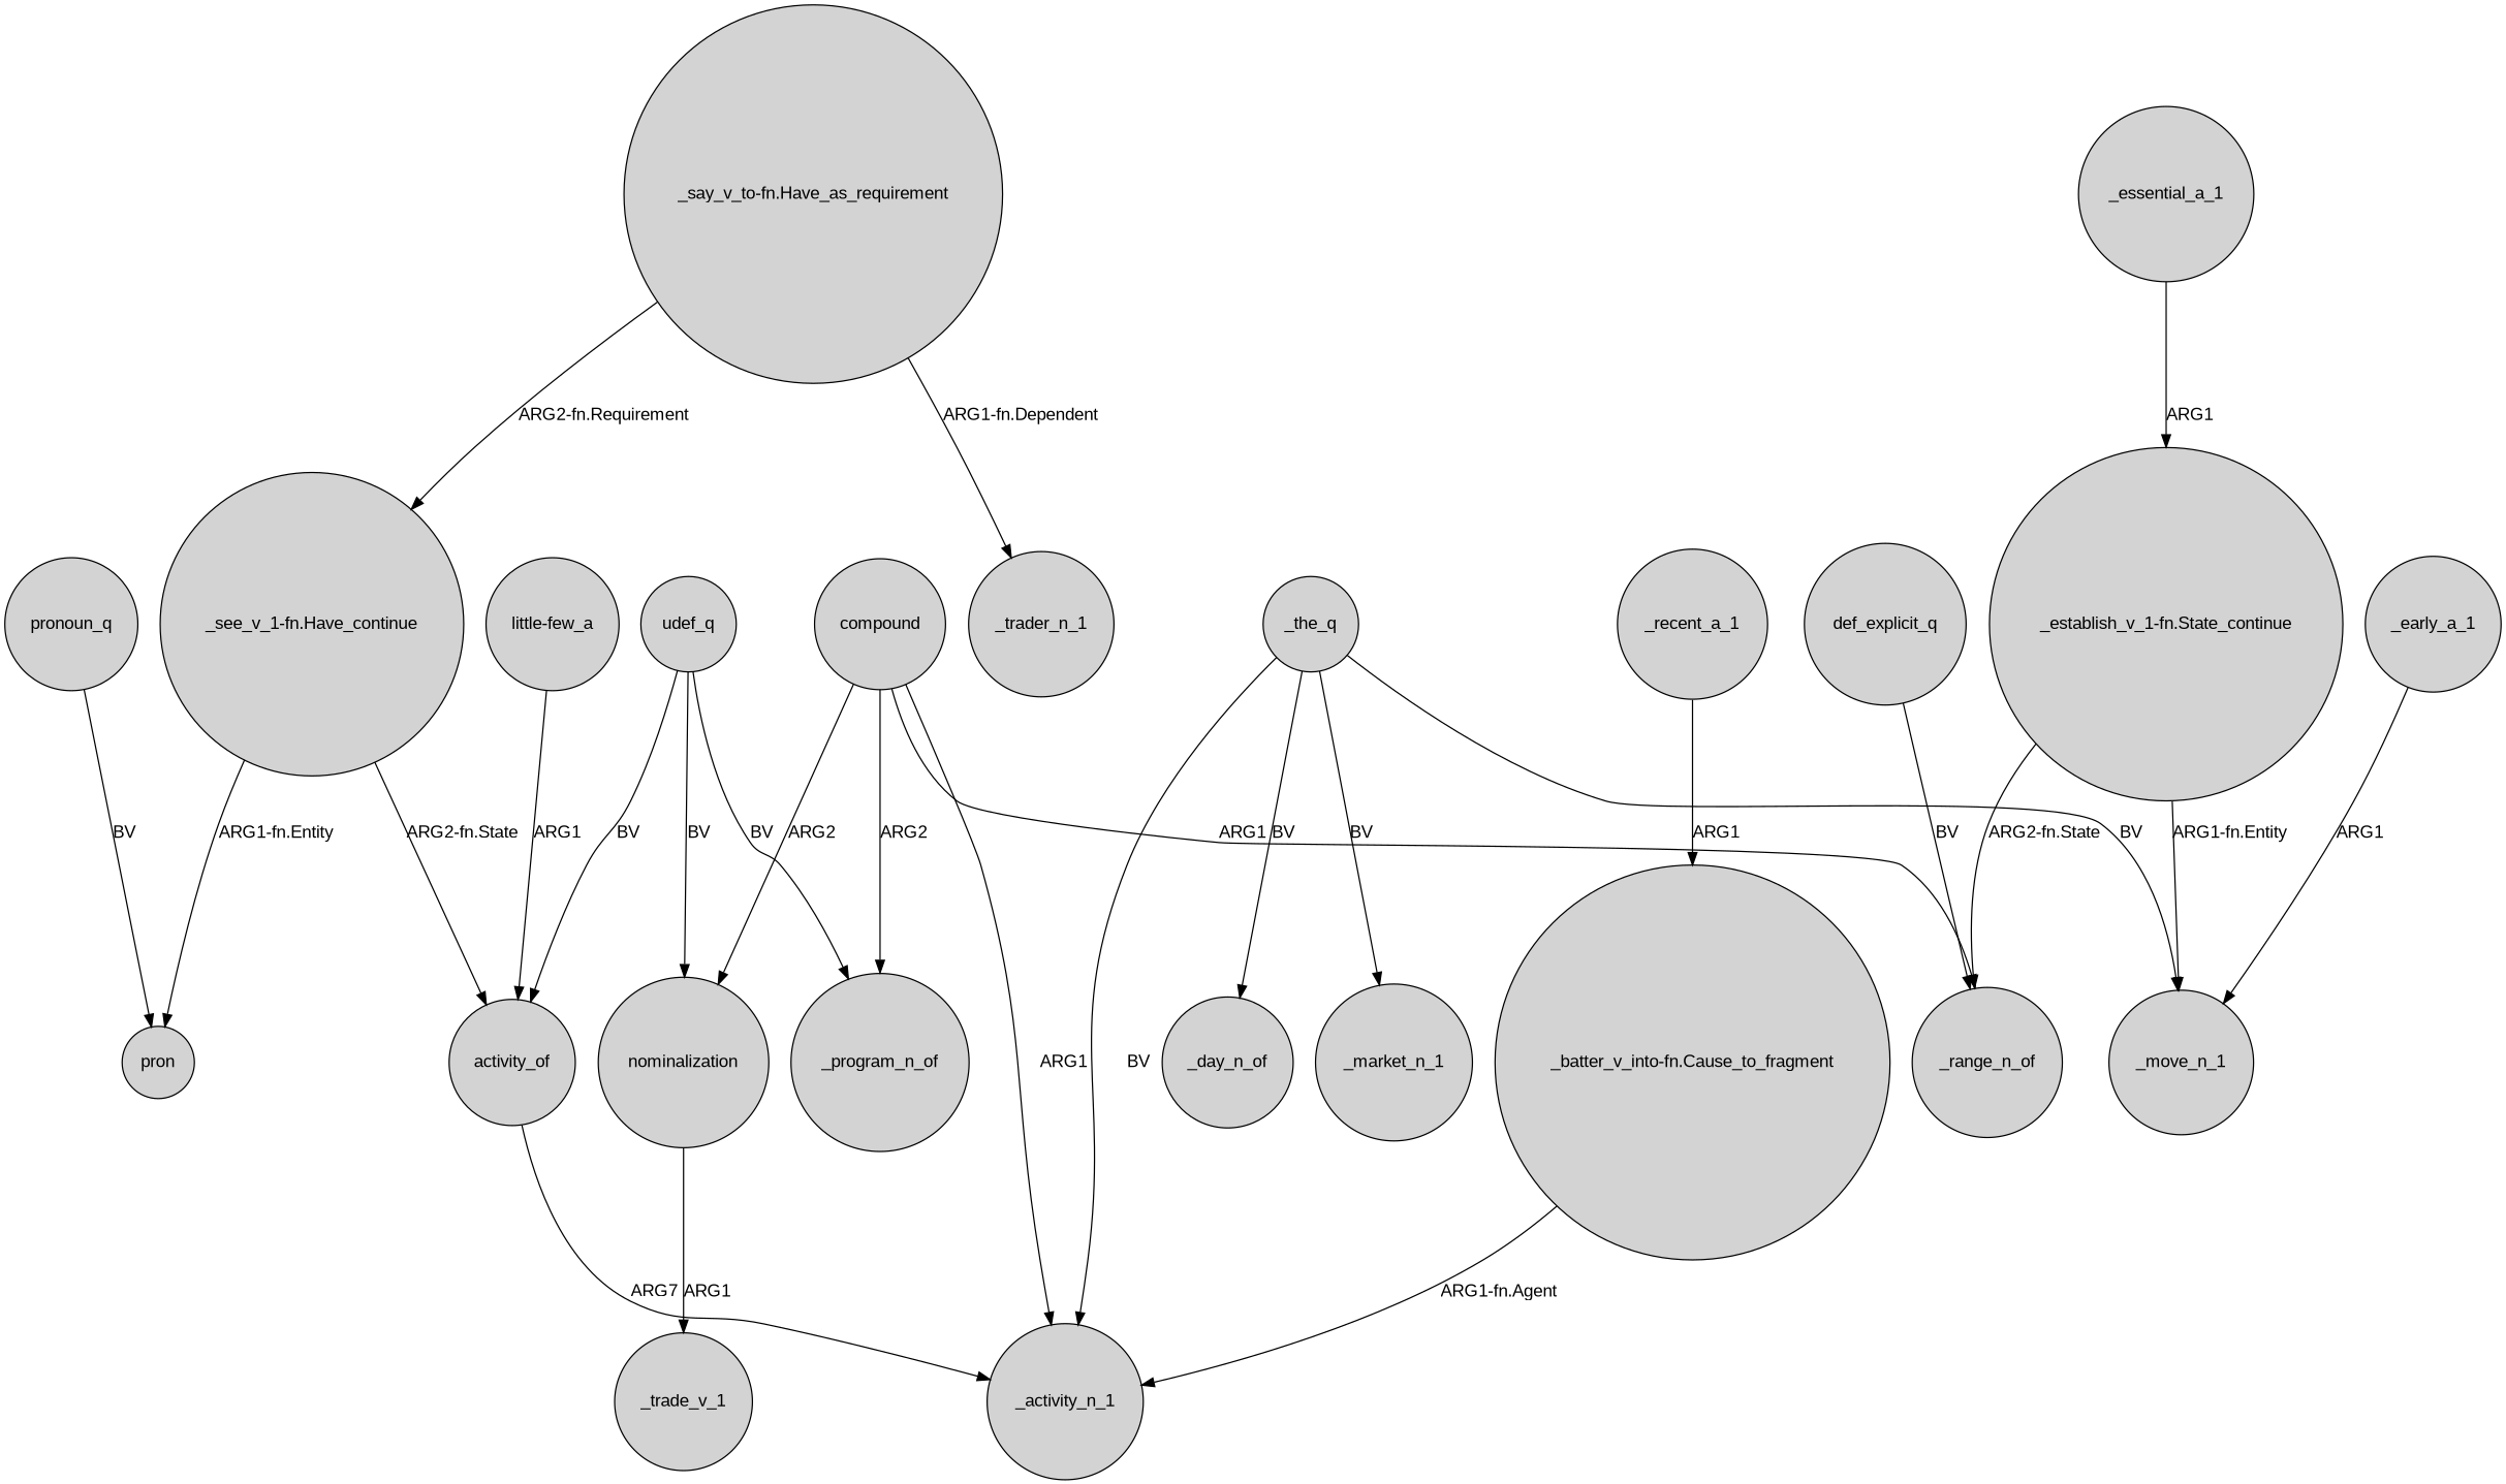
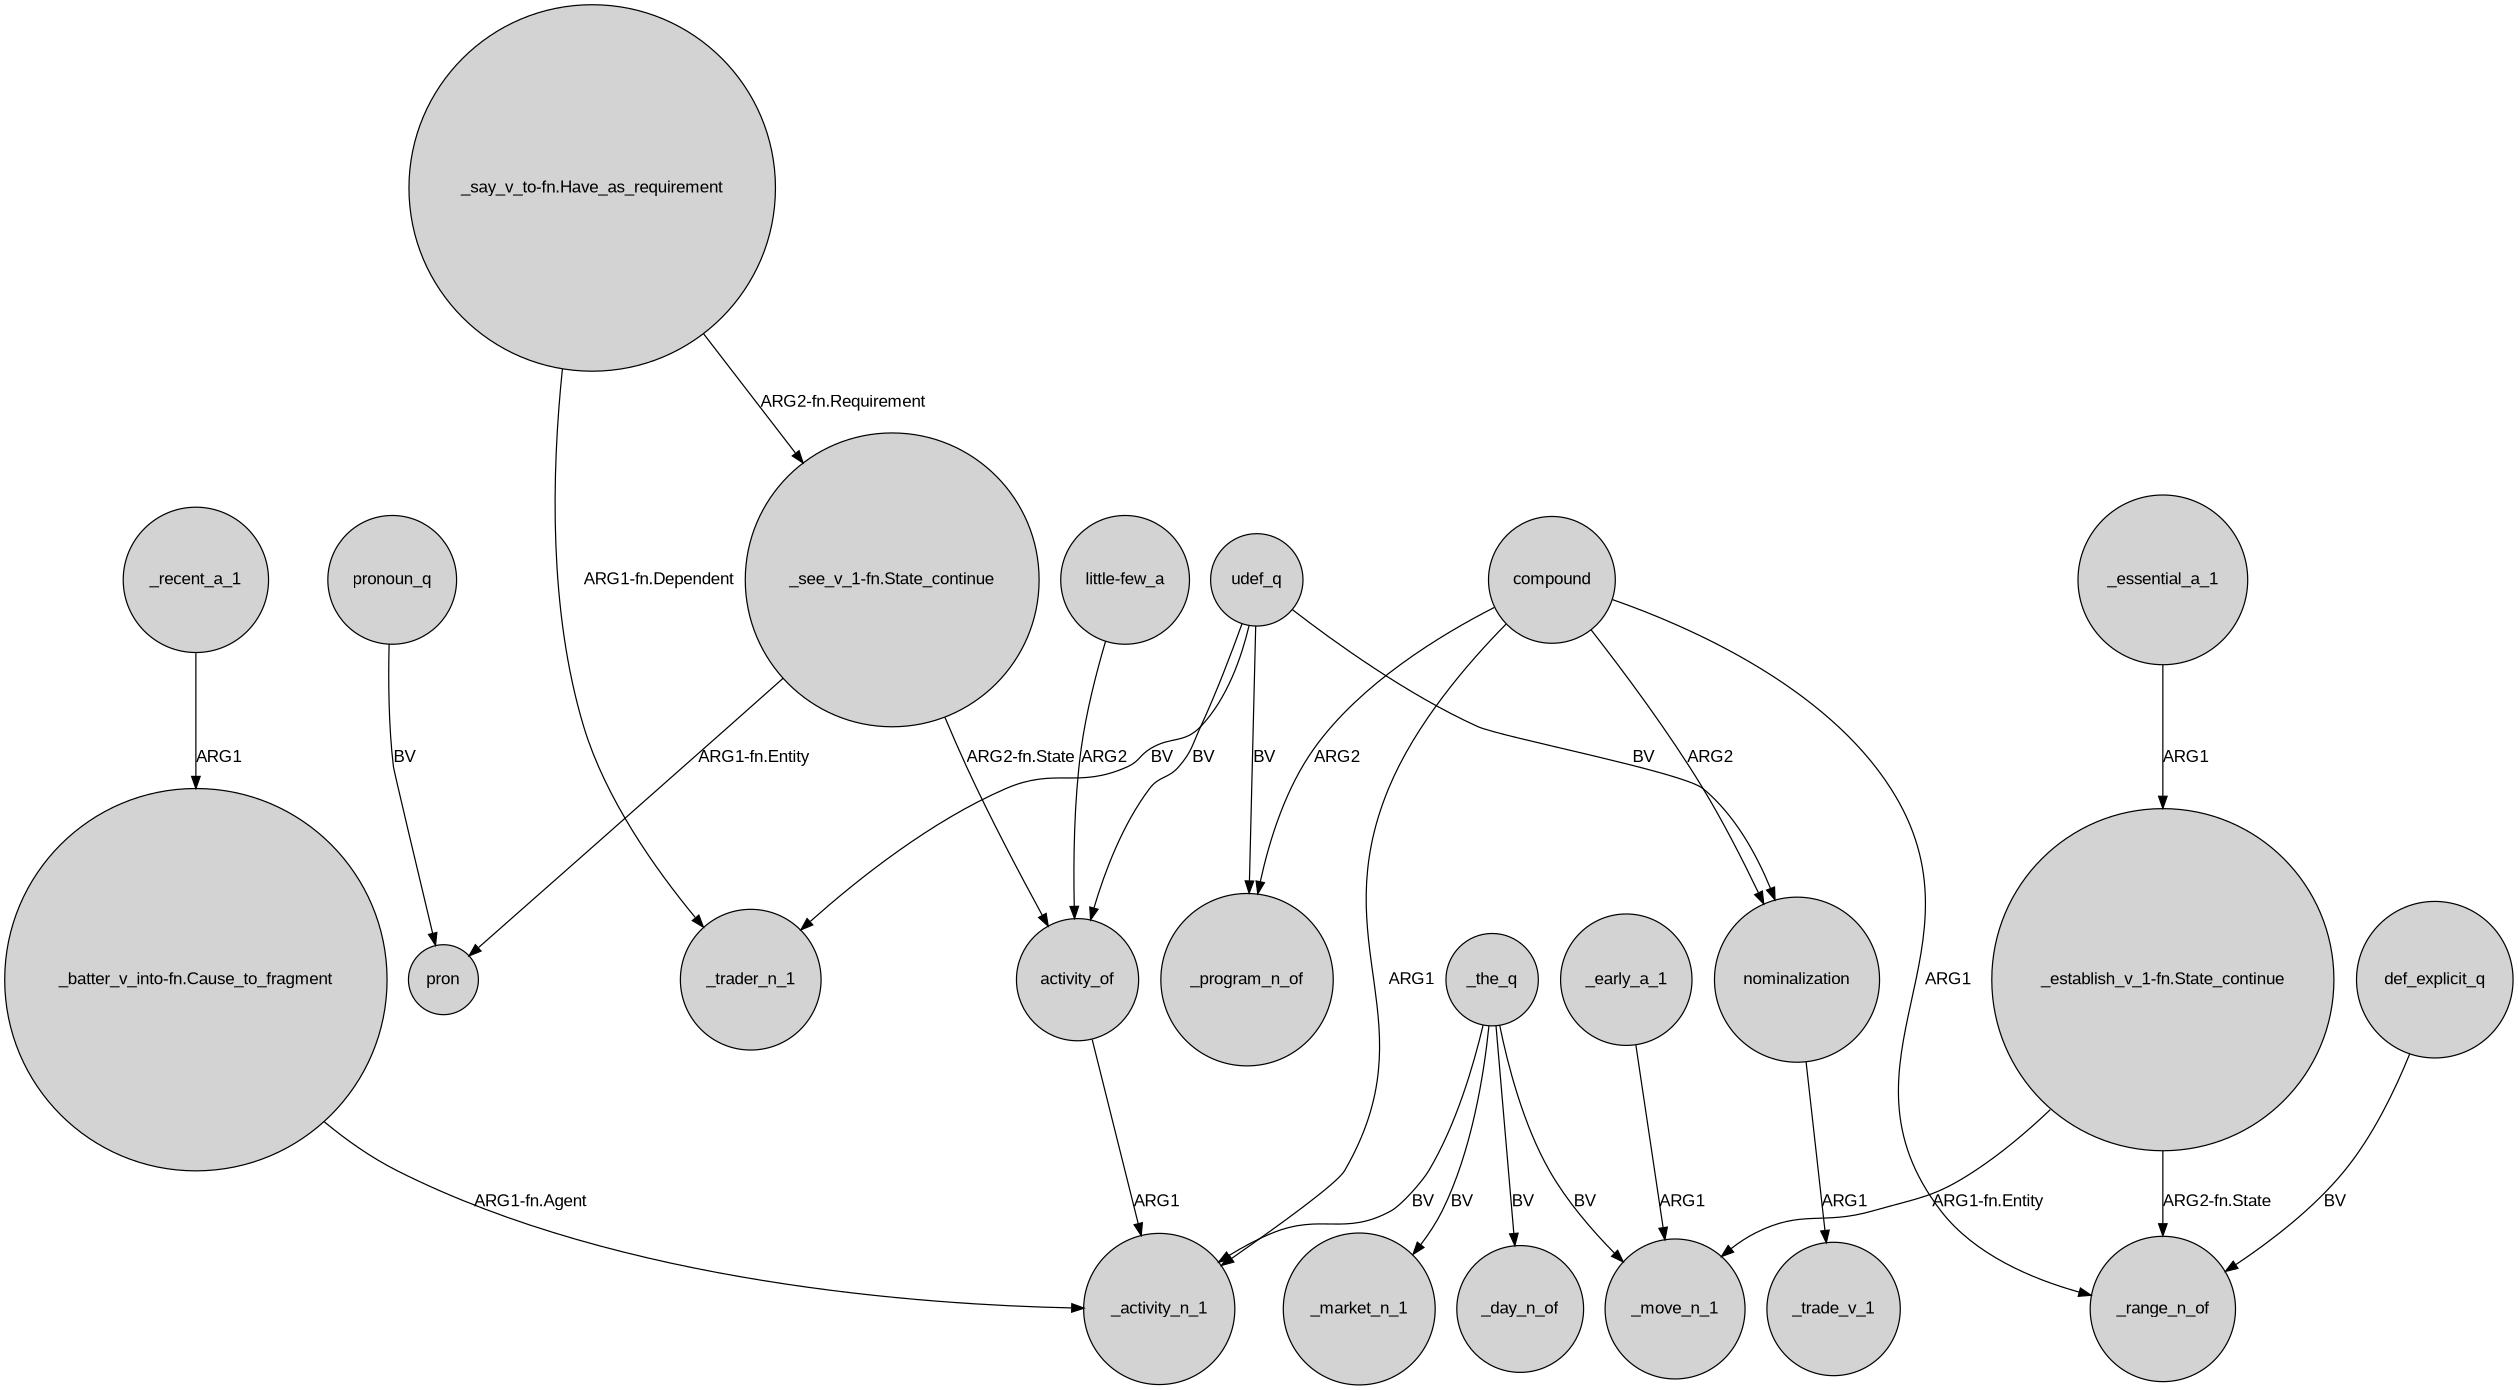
  digraph {
    fontname="Liberation Sans"
    node [fontname="Liberation Sans" shape=circle style=filled]
    edge [fontname="Liberation Sans"]
    _the_q
    _activity_n_1
    _move_n_1
    _day_n_of
    _market_n_1
    n6 [label=activity_of]
-   "_see_v_1-fn.State_continue" [label="_see_v_1-fn.Have_continue"]
+   "_see_v_1-fn.State_continue"
    pron
    _recent_a_1
    "_batter_v_into-fn.Cause_to_fragment"
    udef_q
    nominalization
    _program_n_of
    _trader_n_1
    _trade_v_1
    "_establish_v_1-fn.State_continue"
    _range_n_of
    "little-few_a"
    compound
    pronoun_q
    _essential_a_1
    def_explicit_q
    _early_a_1
    "_say_v_to-fn.Have_as_requirement"
    _the_q -> _activity_n_1 [label=BV]
    _the_q -> _move_n_1 [label=BV]
    _the_q -> _day_n_of [label=BV]
    _the_q -> _market_n_1 [label=BV]
-   n6 -> _activity_n_1 [label=ARG7]
+   n6 -> _activity_n_1 [label=ARG1]
    "_see_v_1-fn.State_continue" -> n6 [label="ARG2-fn.State"]
    "_see_v_1-fn.State_continue" -> pron [label="ARG1-fn.Entity"]
    _recent_a_1 -> "_batter_v_into-fn.Cause_to_fragment" [label=ARG1]
    "_batter_v_into-fn.Cause_to_fragment" -> _activity_n_1 [label="ARG1-fn.Agent"]
    udef_q -> n6 [label=BV]
    udef_q -> nominalization [label=BV]
    udef_q -> _program_n_of [label=BV]
+   udef_q -> _trader_n_1 [label=BV]
    nominalization -> _trade_v_1 [label=ARG1]
    "_establish_v_1-fn.State_continue" -> _move_n_1 [label="ARG1-fn.Entity"]
    "_establish_v_1-fn.State_continue" -> _range_n_of [label="ARG2-fn.State"]
-   "little-few_a" -> n6 [label=ARG1]
+   "little-few_a" -> n6 [label=ARG2]
    compound -> _activity_n_1 [label=ARG1]
    compound -> nominalization [label=ARG2]
    compound -> _program_n_of [label=ARG2]
    compound -> _range_n_of [label=ARG1]
    pronoun_q -> pron [label=BV]
    _essential_a_1 -> "_establish_v_1-fn.State_continue" [label=ARG1]
    def_explicit_q -> _range_n_of [label=BV]
    _early_a_1 -> _move_n_1 [label=ARG1]
    "_say_v_to-fn.Have_as_requirement" -> "_see_v_1-fn.State_continue" [label="ARG2-fn.Requirement"]
    "_say_v_to-fn.Have_as_requirement" -> _trader_n_1 [label="ARG1-fn.Dependent"]
  }
